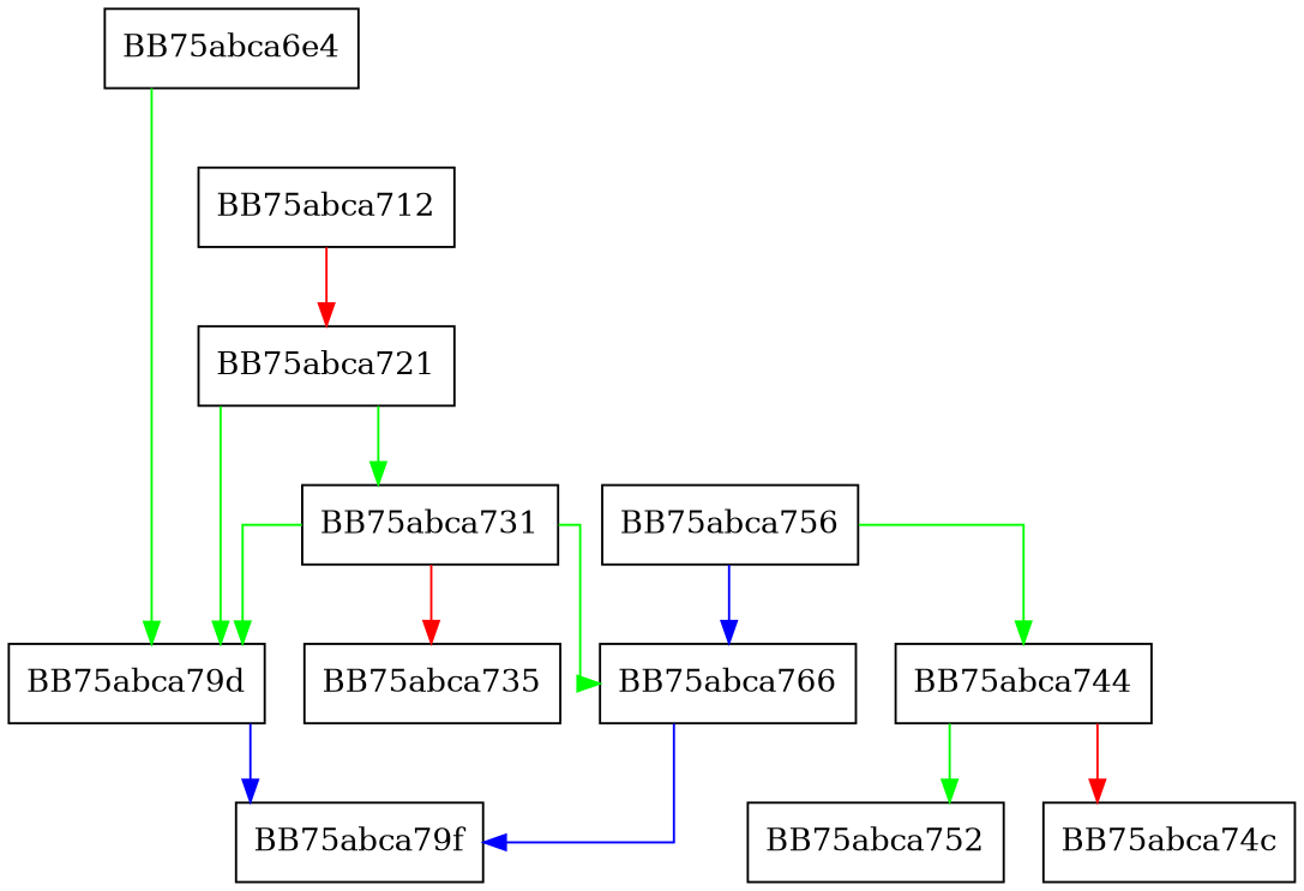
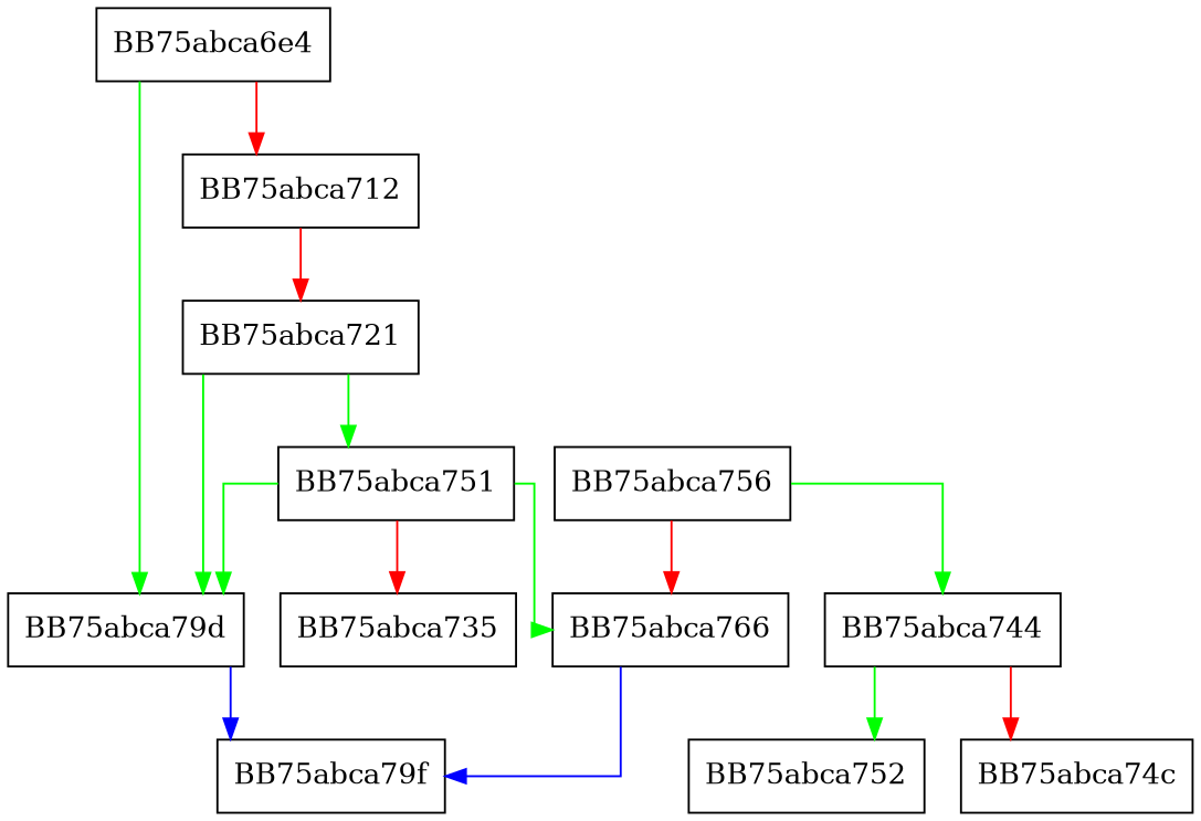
  digraph {
    splines=ortho
    node [shape=box]
    edge [color=green]
    BB75abca6e4
    BB75abca79d
    BB75abca712
    BB75abca79f
    BB75abca721
-   BB75abca731
+   BB75abca731 [label=BB75abca751]
    BB75abca766
    BB75abca735
    BB75abca744
    BB75abca752
    BB75abca74c
    BB75abca756
    BB75abca6e4 -> BB75abca79d
+   BB75abca6e4 -> BB75abca712 [color=red]
    BB75abca79d -> BB75abca79f [color=blue]
    BB75abca712 -> BB75abca721 [color=red]
    BB75abca721 -> BB75abca79d
    BB75abca721 -> BB75abca731
    BB75abca731 -> BB75abca79d
    BB75abca731 -> BB75abca766
    BB75abca731 -> BB75abca735 [color=red]
    BB75abca766 -> BB75abca79f [color=blue]
    BB75abca744 -> BB75abca752
    BB75abca744 -> BB75abca74c [color=red]
-   BB75abca756 -> BB75abca766 [color=blue]
+   BB75abca756 -> BB75abca766 [color=red]
    BB75abca756 -> BB75abca744
  }
